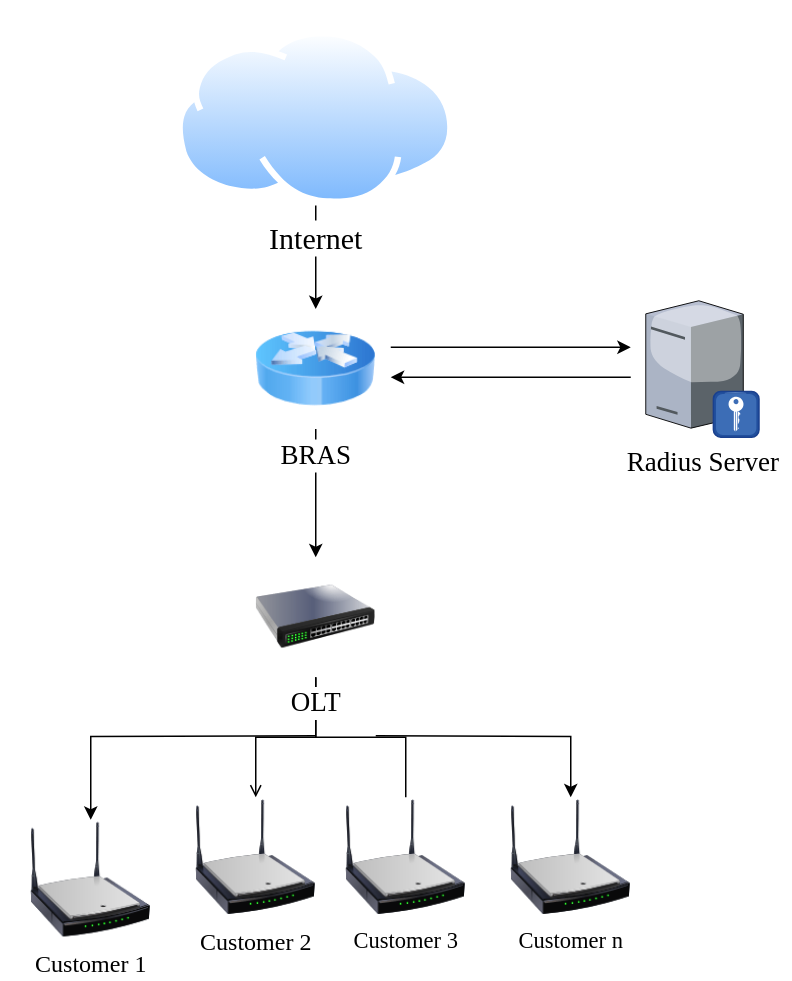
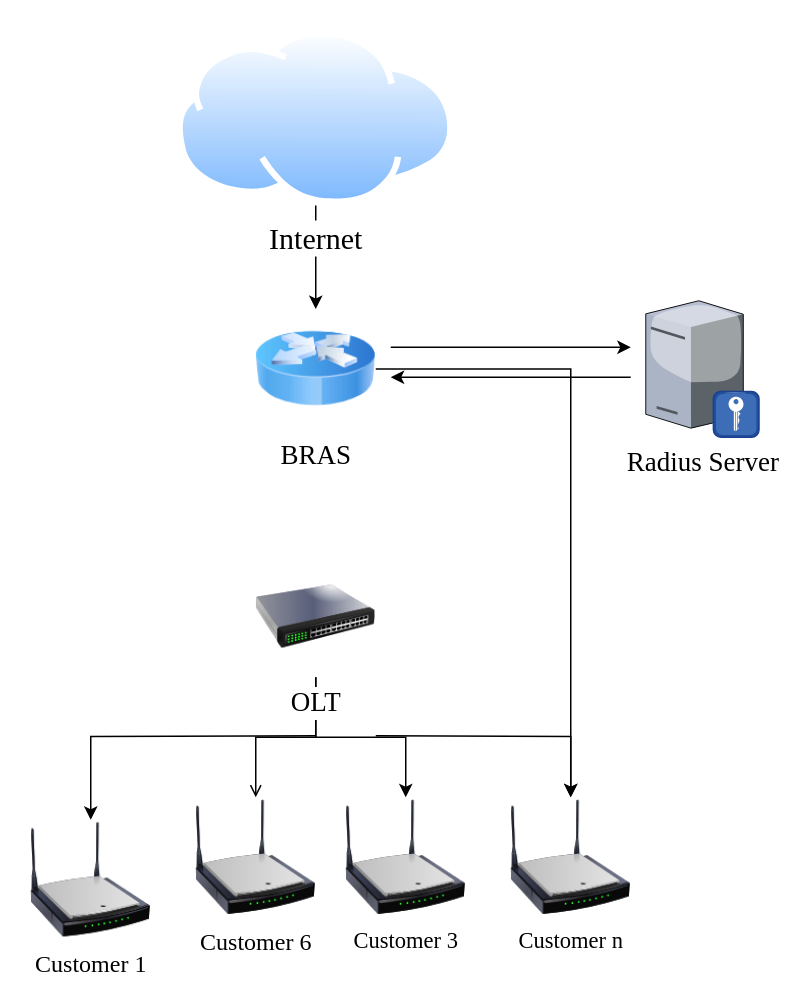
  <mxCell id="0" />
  <mxCell id="1" parent="0" />
  <mxCell id="2" style="edgeStyle=orthogonalEdgeStyle;rounded=0;orthogonalLoop=1;jettySize=auto;html=1;" edge="1" parent="1"><mxGeometry relative="1" as="geometry"><mxPoint x="420" y="231" as="targetPoint" /><mxPoint x="260" y="231" as="sourcePoint" /></mxGeometry></mxCell>
- <mxCell id="3" style="edgeStyle=orthogonalEdgeStyle;rounded=0;orthogonalLoop=1;jettySize=auto;html=1;" edge="1" parent="1" source="4" target="11"><mxGeometry relative="1" as="geometry" /></mxCell>
+ <mxCell id="3" style="edgeStyle=orthogonalEdgeStyle;rounded=0;orthogonalLoop=1;jettySize=auto;html=1;" edge="1" parent="1" source="4" target="15"><mxGeometry relative="1" as="geometry" /></mxCell>
  <mxCell id="4" value="&lt;font style=&quot;font-size: 18px;&quot; data-font-src=&quot;https://fonts.googleapis.com/css?family=Architects+Daughter&quot; face=&quot;Architects Daughter&quot;&gt;BRAS&lt;/font&gt;" style="image;html=1;image=img/lib/clip_art/networking/Router_Icon_128x128.png" vertex="1" parent="1"><mxGeometry x="170" y="205.5" width="80" height="80" as="geometry" /></mxCell>
  <mxCell id="5" style="edgeStyle=orthogonalEdgeStyle;rounded=0;orthogonalLoop=1;jettySize=auto;html=1;" edge="1" parent="1"><mxGeometry relative="1" as="geometry"><mxPoint x="420" y="251" as="sourcePoint" /><mxPoint x="260" y="251" as="targetPoint" /><Array as="points"><mxPoint x="390" y="251" /><mxPoint x="390" y="251" /></Array></mxGeometry></mxCell>
  <mxCell id="6" value="&lt;font style=&quot;font-size: 18px;&quot; data-font-src=&quot;https://fonts.googleapis.com/css?family=Architects+Daughter&quot; face=&quot;Architects Daughter&quot;&gt;Radius Server&lt;/font&gt;" style="verticalLabelPosition=bottom;sketch=0;aspect=fixed;html=1;verticalAlign=top;strokeColor=none;align=center;outlineConnect=0;shape=mxgraph.citrix.radius_server;" vertex="1" parent="1"><mxGeometry x="430" y="200" width="75.5" height="91" as="geometry" /></mxCell>
  <mxCell id="7" style="edgeStyle=orthogonalEdgeStyle;rounded=0;orthogonalLoop=1;jettySize=auto;html=1;entryX=0.5;entryY=0;entryDx=0;entryDy=0;" edge="1" parent="1" target="12"><mxGeometry relative="1" as="geometry"><mxPoint x="210" y="490" as="sourcePoint" /></mxGeometry></mxCell>
  <mxCell id="8" style="edgeStyle=orthogonalEdgeStyle;rounded=0;orthogonalLoop=1;jettySize=auto;html=1;endArrow=open;" edge="1" parent="1" source="11" target="13"><mxGeometry relative="1" as="geometry" /></mxCell>
- <mxCell id="9" style="edgeStyle=orthogonalEdgeStyle;rounded=0;orthogonalLoop=1;jettySize=auto;html=1;endArrow=none;" edge="1" parent="1" source="11" target="14"><mxGeometry relative="1" as="geometry" /></mxCell>
+ <mxCell id="9" style="edgeStyle=orthogonalEdgeStyle;rounded=0;orthogonalLoop=1;jettySize=auto;html=1;" edge="1" parent="1" source="11" target="14"><mxGeometry relative="1" as="geometry" /></mxCell>
  <mxCell id="10" style="edgeStyle=orthogonalEdgeStyle;rounded=0;orthogonalLoop=1;jettySize=auto;html=1;" edge="1" parent="1" target="15"><mxGeometry relative="1" as="geometry"><mxPoint x="250" y="490" as="sourcePoint" /></mxGeometry></mxCell>
  <mxCell id="11" value="&lt;font style=&quot;font-size: 18px;&quot; data-font-src=&quot;https://fonts.googleapis.com/css?family=Architects+Daughter&quot; face=&quot;Architects Daughter&quot;&gt;OLT&lt;/font&gt;" style="image;html=1;image=img/lib/clip_art/networking/Switch_128x128.png" vertex="1" parent="1"><mxGeometry x="170" y="371" width="80" height="80" as="geometry" /></mxCell>
  <mxCell id="12" value="&lt;font style=&quot;font-size: 16px;&quot; data-font-src=&quot;https://fonts.googleapis.com/css?family=Architects+Daughter&quot; face=&quot;Architects Daughter&quot;&gt;Customer 1&lt;/font&gt;" style="image;html=1;image=img/lib/clip_art/networking/Wireless_Router_N_128x128.png" vertex="1" parent="1"><mxGeometry x="20" y="546" width="80" height="80" as="geometry" /></mxCell>
- <mxCell id="13" value="&lt;font style=&quot;font-size: 16px;&quot; data-font-src=&quot;https://fonts.googleapis.com/css?family=Architects+Daughter&quot; face=&quot;Architects Daughter&quot;&gt;Customer 2&lt;/font&gt;" style="image;html=1;image=img/lib/clip_art/networking/Wireless_Router_N_128x128.png" vertex="1" parent="1"><mxGeometry x="130" y="531" width="80" height="80" as="geometry" /></mxCell>
+ <mxCell id="13" value="&lt;font style=&quot;font-size: 16px;&quot; data-font-src=&quot;https://fonts.googleapis.com/css?family=Architects+Daughter&quot; face=&quot;Architects Daughter&quot;&gt;Customer 6&lt;/font&gt;" style="image;html=1;image=img/lib/clip_art/networking/Wireless_Router_N_128x128.png" vertex="1" parent="1"><mxGeometry x="130" y="531" width="80" height="80" as="geometry" /></mxCell>
  <mxCell id="14" value="&lt;font style=&quot;font-size: 15px;&quot; data-font-src=&quot;https://fonts.googleapis.com/css?family=Architects+Daughter&quot; face=&quot;Architects Daughter&quot;&gt;Customer 3&lt;/font&gt;" style="image;html=1;image=img/lib/clip_art/networking/Wireless_Router_N_128x128.png" vertex="1" parent="1"><mxGeometry x="230" y="531" width="80" height="80" as="geometry" /></mxCell>
  <mxCell id="15" value="&lt;font style=&quot;font-size: 15px;&quot; data-font-src=&quot;https://fonts.googleapis.com/css?family=Architects+Daughter&quot; face=&quot;Architects Daughter&quot;&gt;Customer n&lt;/font&gt;" style="image;html=1;image=img/lib/clip_art/networking/Wireless_Router_N_128x128.png" vertex="1" parent="1"><mxGeometry x="340" y="531" width="80" height="80" as="geometry" /></mxCell>
  <mxCell id="16" style="edgeStyle=orthogonalEdgeStyle;rounded=0;orthogonalLoop=1;jettySize=auto;html=1;" edge="1" parent="1" source="17" target="4"><mxGeometry relative="1" as="geometry" /></mxCell>
  <mxCell id="17" value="&lt;font data-font-src=&quot;https://fonts.googleapis.com/css?family=Architects+Daughter&quot; face=&quot;Architects Daughter&quot; style=&quot;font-size: 20px;&quot;&gt;Internet&lt;/font&gt;" style="image;aspect=fixed;perimeter=ellipsePerimeter;html=1;align=center;shadow=0;dashed=0;spacingTop=3;image=img/lib/active_directory/internet_cloud.svg;" vertex="1" parent="1"><mxGeometry x="117.5" y="20" width="185" height="116.55" as="geometry" /></mxCell>
